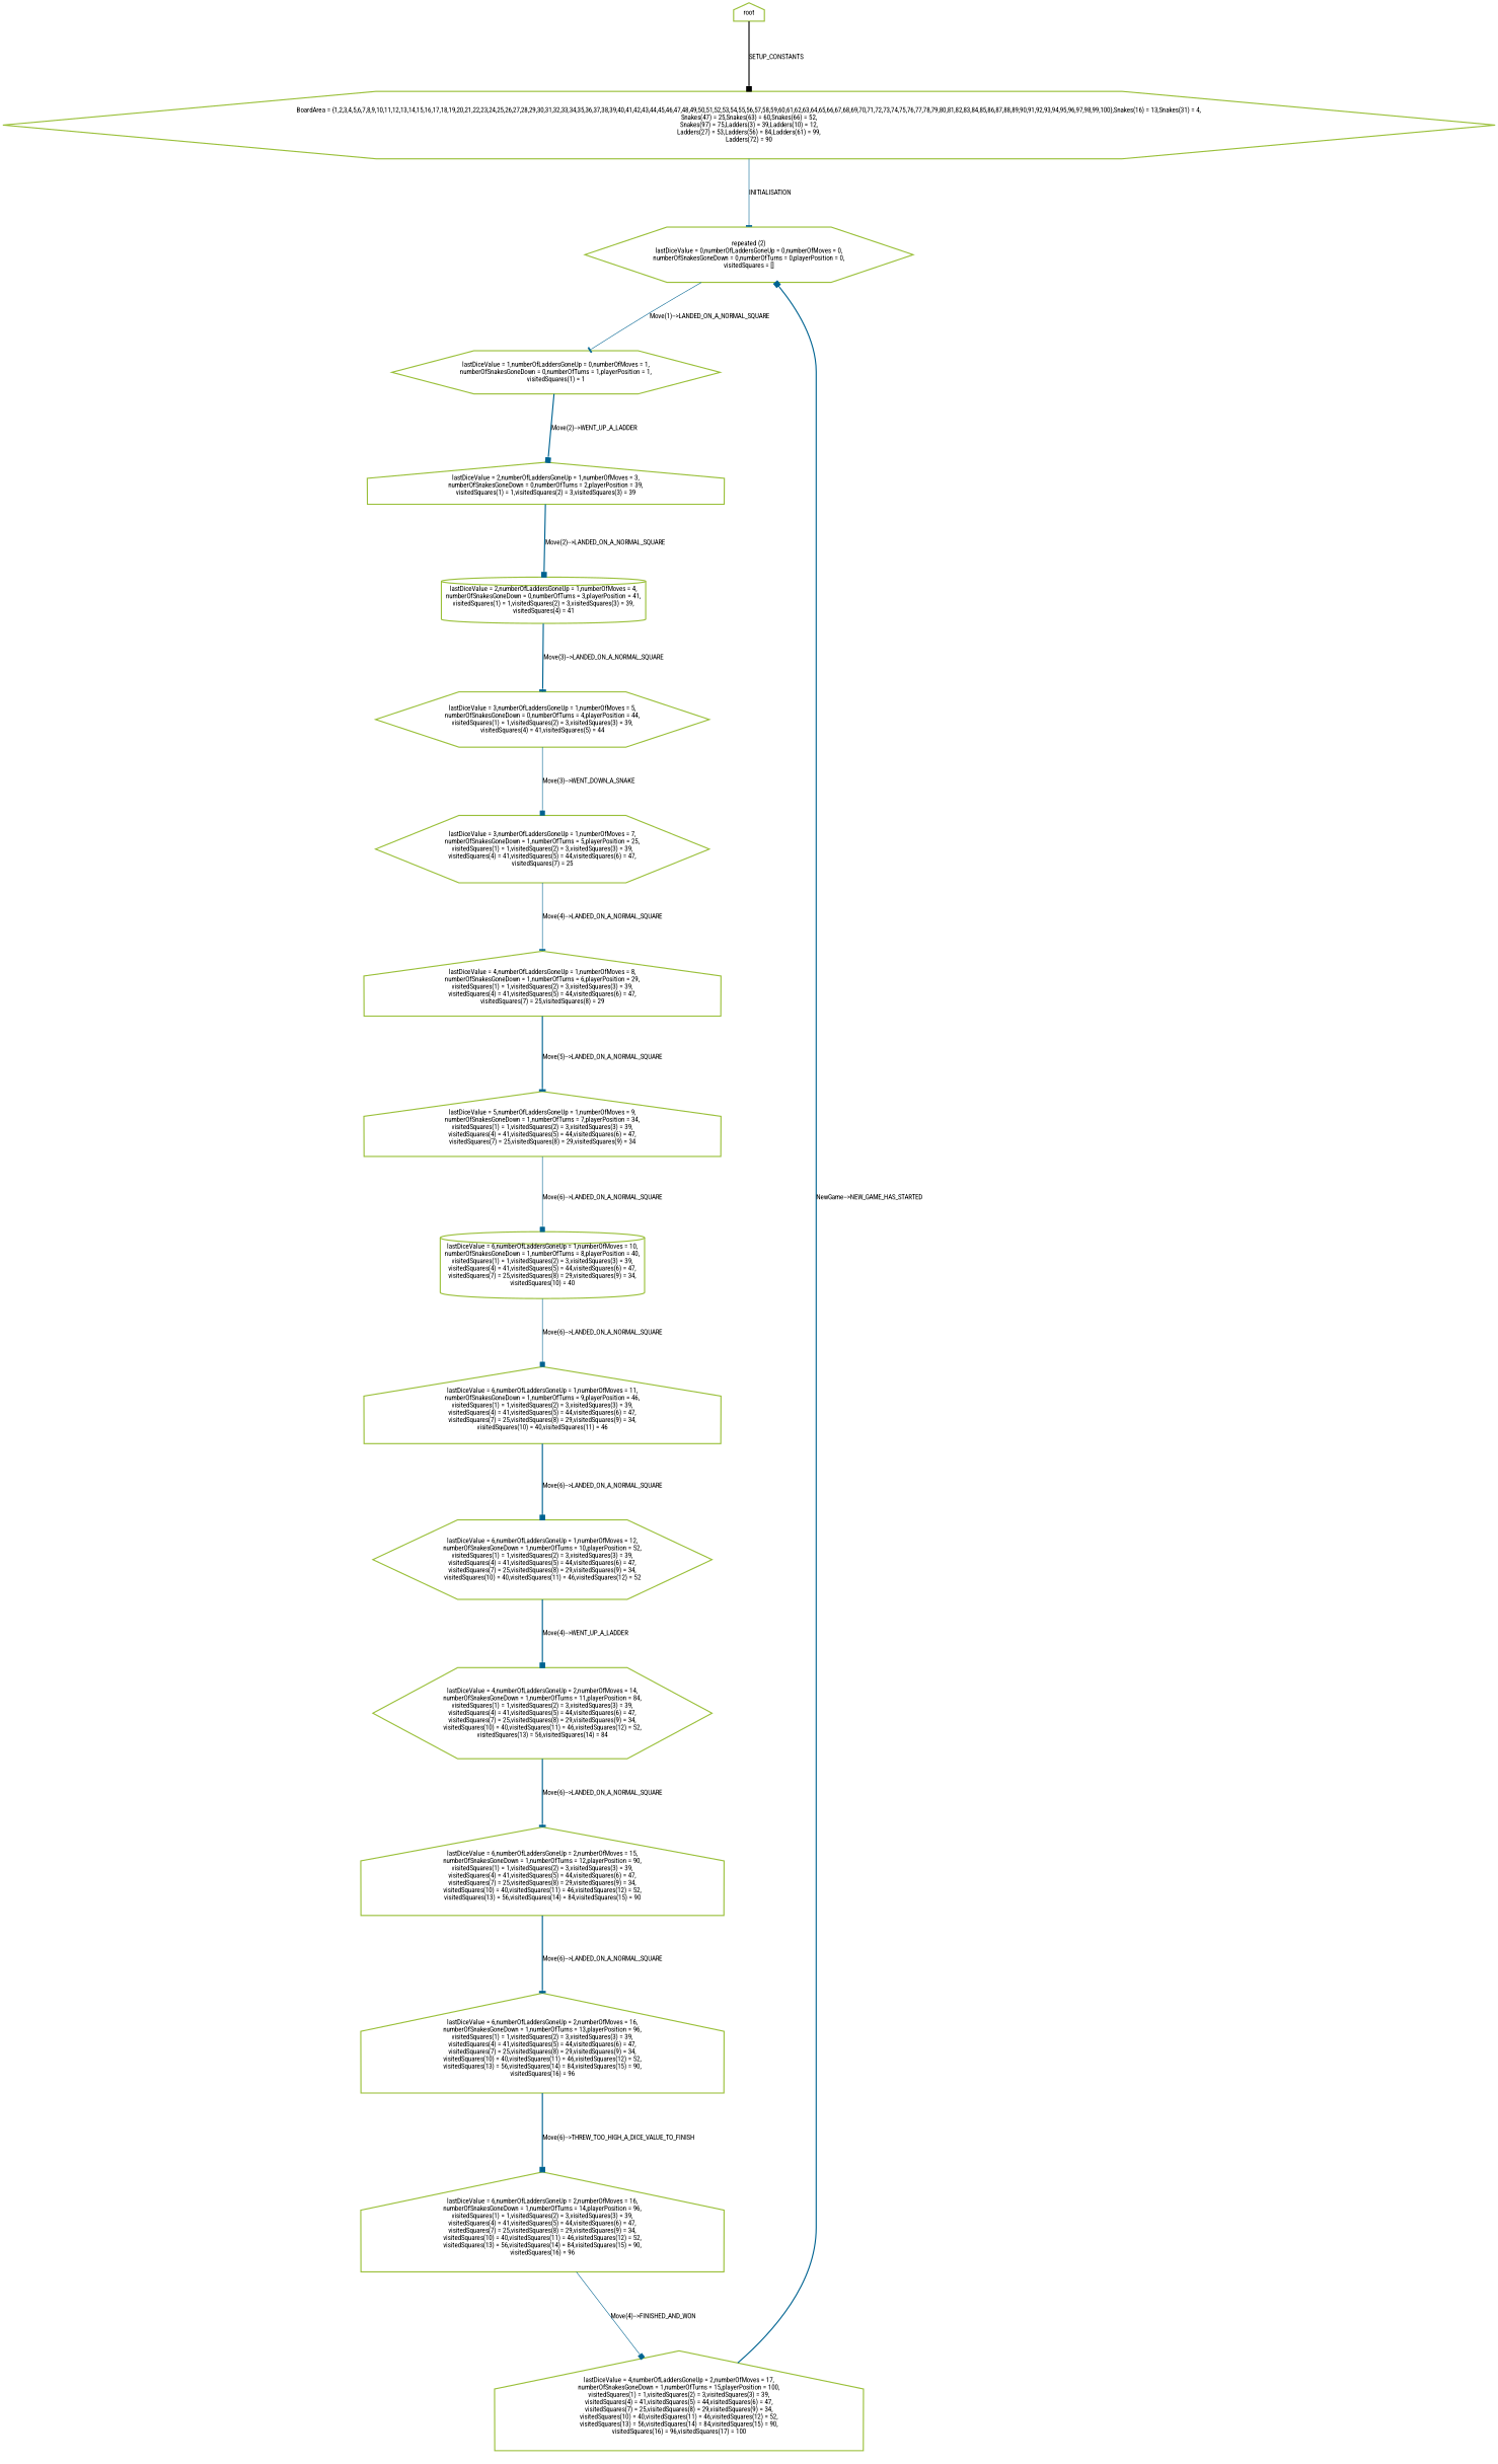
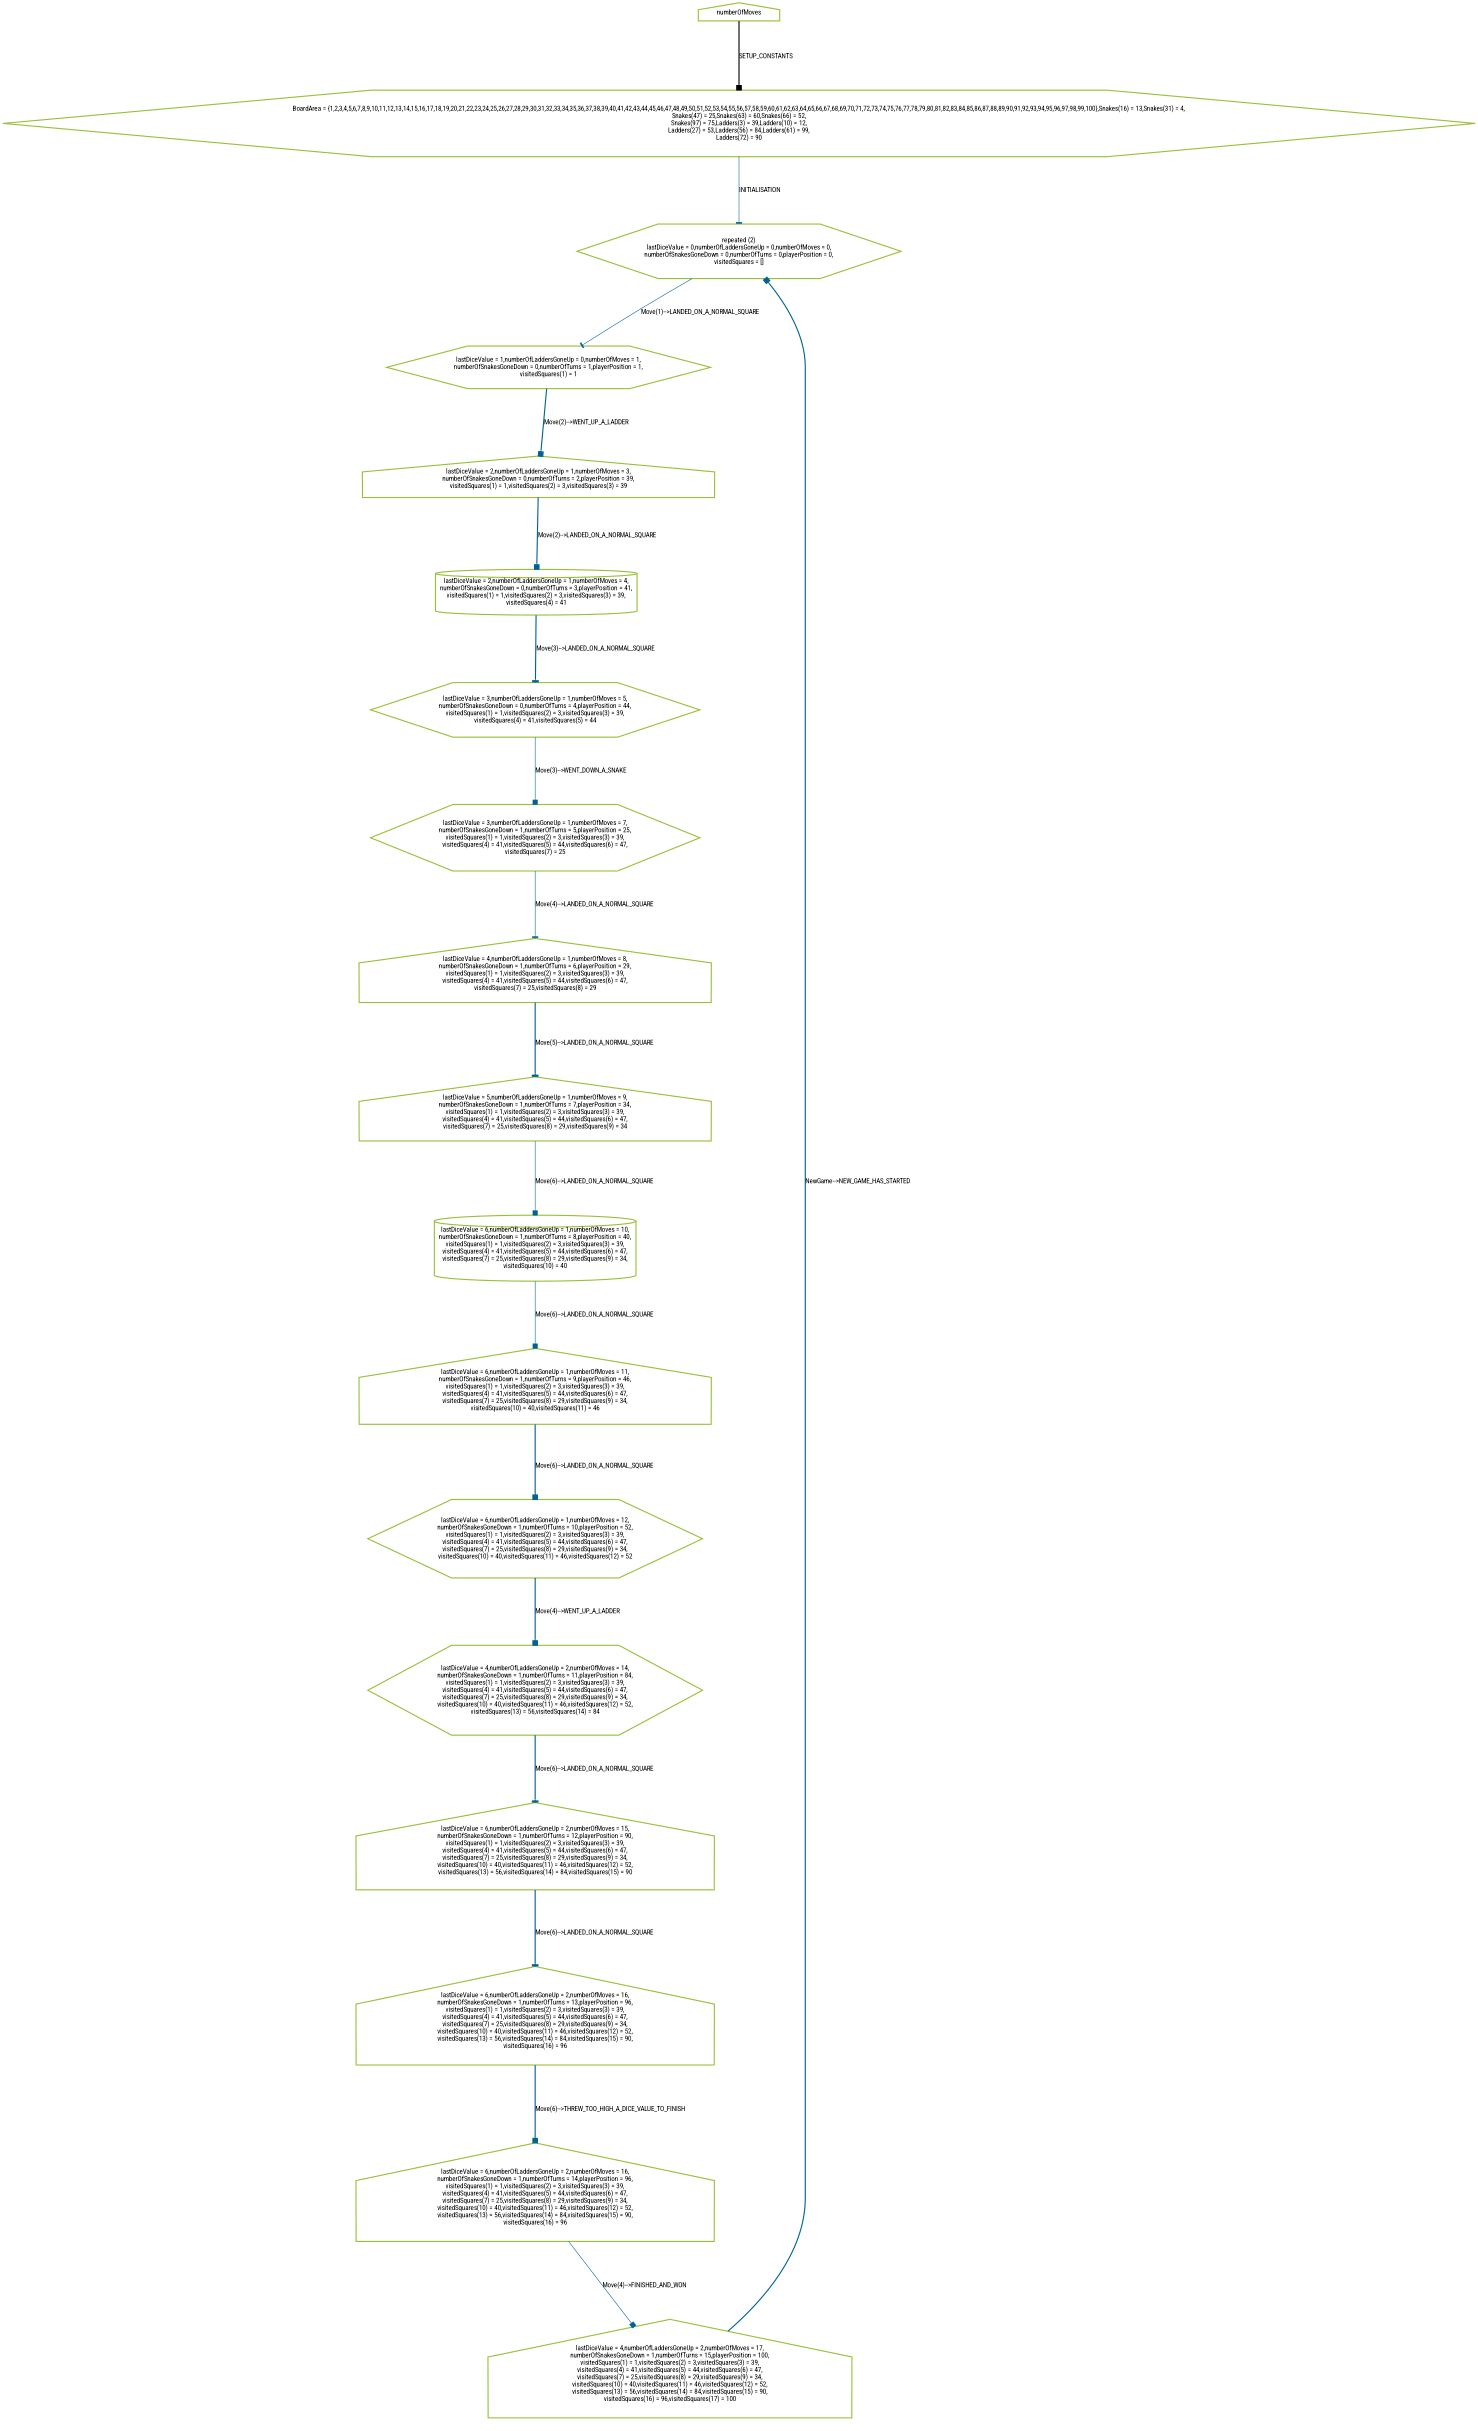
  digraph {
    nodesep=1.5
    ranksep=1.5
    fontname="Roboto Condensed"
    node [color="#99BF38" fontsize=12 penwidth=2 shape=house fontname="Roboto Condensed"]
    edge [color="#006391" fontsize=12 style=bold arrowhead=box fontname="Roboto Condensed"]
    n1 [label="BoardArea = \{1,2,3,4,5,6,7,8,9,10,11,12,13,14,15,16,17,18,19,20,21,22,23,24,25,26,27,28,29,30,31,32,33,34,35,36,37,38,39,40,41,42,43,44,45,46,47,48,49,50,51,52,53,54,55,56,57,58,59,60,61,62,63,64,65,66,67,68,69,70,71,72,73,74,75,76,77,78,79,80,81,82,83,84,85,86,87,88,89,90,91,92,93,94,95,96,97,98,99,100\},Snakes(16) = 13,Snakes(31) = 4,\nSnakes(47) = 25,Snakes(63) = 60,Snakes(66) = 52,\nSnakes(97) = 75,Ladders(3) = 39,Ladders(10) = 12,\nLadders(27) = 53,Ladders(56) = 84,Ladders(61) = 99,\nLadders(72) = 90" shape=hexagon]
    n2 [label="repeated (2)\nlastDiceValue = 0,numberOfLaddersGoneUp = 0,numberOfMoves = 0,\nnumberOfSnakesGoneDown = 0,numberOfTurns = 0,playerPosition = 0,\nvisitedSquares = []" shape=hexagon]
    n3 [label="lastDiceValue = 1,numberOfLaddersGoneUp = 0,numberOfMoves = 1,\nnumberOfSnakesGoneDown = 0,numberOfTurns = 1,playerPosition = 1,\nvisitedSquares(1) = 1" shape=hexagon]
    n4 [label="lastDiceValue = 2,numberOfLaddersGoneUp = 1,numberOfMoves = 3,\nnumberOfSnakesGoneDown = 0,numberOfTurns = 2,playerPosition = 39,\nvisitedSquares(1) = 1,visitedSquares(2) = 3,visitedSquares(3) = 39"]
    n5 [label="lastDiceValue = 2,numberOfLaddersGoneUp = 1,numberOfMoves = 4,\nnumberOfSnakesGoneDown = 0,numberOfTurns = 3,playerPosition = 41,\nvisitedSquares(1) = 1,visitedSquares(2) = 3,visitedSquares(3) = 39,\nvisitedSquares(4) = 41" shape=cylinder]
    n6 [label="lastDiceValue = 3,numberOfLaddersGoneUp = 1,numberOfMoves = 5,\nnumberOfSnakesGoneDown = 0,numberOfTurns = 4,playerPosition = 44,\nvisitedSquares(1) = 1,visitedSquares(2) = 3,visitedSquares(3) = 39,\nvisitedSquares(4) = 41,visitedSquares(5) = 44" shape=hexagon]
    n7 [label="lastDiceValue = 3,numberOfLaddersGoneUp = 1,numberOfMoves = 7,\nnumberOfSnakesGoneDown = 1,numberOfTurns = 5,playerPosition = 25,\nvisitedSquares(1) = 1,visitedSquares(2) = 3,visitedSquares(3) = 39,\nvisitedSquares(4) = 41,visitedSquares(5) = 44,visitedSquares(6) = 47,\nvisitedSquares(7) = 25" shape=hexagon]
    n8 [label="lastDiceValue = 4,numberOfLaddersGoneUp = 1,numberOfMoves = 8,\nnumberOfSnakesGoneDown = 1,numberOfTurns = 6,playerPosition = 29,\nvisitedSquares(1) = 1,visitedSquares(2) = 3,visitedSquares(3) = 39,\nvisitedSquares(4) = 41,visitedSquares(5) = 44,visitedSquares(6) = 47,\nvisitedSquares(7) = 25,visitedSquares(8) = 29"]
    n9 [label="lastDiceValue = 5,numberOfLaddersGoneUp = 1,numberOfMoves = 9,\nnumberOfSnakesGoneDown = 1,numberOfTurns = 7,playerPosition = 34,\nvisitedSquares(1) = 1,visitedSquares(2) = 3,visitedSquares(3) = 39,\nvisitedSquares(4) = 41,visitedSquares(5) = 44,visitedSquares(6) = 47,\nvisitedSquares(7) = 25,visitedSquares(8) = 29,visitedSquares(9) = 34"]
    n10 [label="lastDiceValue = 6,numberOfLaddersGoneUp = 1,numberOfMoves = 10,\nnumberOfSnakesGoneDown = 1,numberOfTurns = 8,playerPosition = 40,\nvisitedSquares(1) = 1,visitedSquares(2) = 3,visitedSquares(3) = 39,\nvisitedSquares(4) = 41,visitedSquares(5) = 44,visitedSquares(6) = 47,\nvisitedSquares(7) = 25,visitedSquares(8) = 29,visitedSquares(9) = 34,\nvisitedSquares(10) = 40" shape=cylinder]
    n11 [label="lastDiceValue = 6,numberOfLaddersGoneUp = 1,numberOfMoves = 11,\nnumberOfSnakesGoneDown = 1,numberOfTurns = 9,playerPosition = 46,\nvisitedSquares(1) = 1,visitedSquares(2) = 3,visitedSquares(3) = 39,\nvisitedSquares(4) = 41,visitedSquares(5) = 44,visitedSquares(6) = 47,\nvisitedSquares(7) = 25,visitedSquares(8) = 29,visitedSquares(9) = 34,\nvisitedSquares(10) = 40,visitedSquares(11) = 46"]
    n12 [label="lastDiceValue = 6,numberOfLaddersGoneUp = 1,numberOfMoves = 12,\nnumberOfSnakesGoneDown = 1,numberOfTurns = 10,playerPosition = 52,\nvisitedSquares(1) = 1,visitedSquares(2) = 3,visitedSquares(3) = 39,\nvisitedSquares(4) = 41,visitedSquares(5) = 44,visitedSquares(6) = 47,\nvisitedSquares(7) = 25,visitedSquares(8) = 29,visitedSquares(9) = 34,\nvisitedSquares(10) = 40,visitedSquares(11) = 46,visitedSquares(12) = 52" shape=hexagon]
    n13 [label="lastDiceValue = 4,numberOfLaddersGoneUp = 2,numberOfMoves = 14,\nnumberOfSnakesGoneDown = 1,numberOfTurns = 11,playerPosition = 84,\nvisitedSquares(1) = 1,visitedSquares(2) = 3,visitedSquares(3) = 39,\nvisitedSquares(4) = 41,visitedSquares(5) = 44,visitedSquares(6) = 47,\nvisitedSquares(7) = 25,visitedSquares(8) = 29,visitedSquares(9) = 34,\nvisitedSquares(10) = 40,visitedSquares(11) = 46,visitedSquares(12) = 52,\nvisitedSquares(13) = 56,visitedSquares(14) = 84" shape=hexagon]
    n14 [label="lastDiceValue = 6,numberOfLaddersGoneUp = 2,numberOfMoves = 15,\nnumberOfSnakesGoneDown = 1,numberOfTurns = 12,playerPosition = 90,\nvisitedSquares(1) = 1,visitedSquares(2) = 3,visitedSquares(3) = 39,\nvisitedSquares(4) = 41,visitedSquares(5) = 44,visitedSquares(6) = 47,\nvisitedSquares(7) = 25,visitedSquares(8) = 29,visitedSquares(9) = 34,\nvisitedSquares(10) = 40,visitedSquares(11) = 46,visitedSquares(12) = 52,\nvisitedSquares(13) = 56,visitedSquares(14) = 84,visitedSquares(15) = 90"]
    n15 [label="lastDiceValue = 6,numberOfLaddersGoneUp = 2,numberOfMoves = 16,\nnumberOfSnakesGoneDown = 1,numberOfTurns = 13,playerPosition = 96,\nvisitedSquares(1) = 1,visitedSquares(2) = 3,visitedSquares(3) = 39,\nvisitedSquares(4) = 41,visitedSquares(5) = 44,visitedSquares(6) = 47,\nvisitedSquares(7) = 25,visitedSquares(8) = 29,visitedSquares(9) = 34,\nvisitedSquares(10) = 40,visitedSquares(11) = 46,visitedSquares(12) = 52,\nvisitedSquares(13) = 56,visitedSquares(14) = 84,visitedSquares(15) = 90,\nvisitedSquares(16) = 96"]
    n16 [label="lastDiceValue = 6,numberOfLaddersGoneUp = 2,numberOfMoves = 16,\nnumberOfSnakesGoneDown = 1,numberOfTurns = 14,playerPosition = 96,\nvisitedSquares(1) = 1,visitedSquares(2) = 3,visitedSquares(3) = 39,\nvisitedSquares(4) = 41,visitedSquares(5) = 44,visitedSquares(6) = 47,\nvisitedSquares(7) = 25,visitedSquares(8) = 29,visitedSquares(9) = 34,\nvisitedSquares(10) = 40,visitedSquares(11) = 46,visitedSquares(12) = 52,\nvisitedSquares(13) = 56,visitedSquares(14) = 84,visitedSquares(15) = 90,\nvisitedSquares(16) = 96"]
    n17 [label="lastDiceValue = 4,numberOfLaddersGoneUp = 2,numberOfMoves = 17,\nnumberOfSnakesGoneDown = 1,numberOfTurns = 15,playerPosition = 100,\nvisitedSquares(1) = 1,visitedSquares(2) = 3,visitedSquares(3) = 39,\nvisitedSquares(4) = 41,visitedSquares(5) = 44,visitedSquares(6) = 47,\nvisitedSquares(7) = 25,visitedSquares(8) = 29,visitedSquares(9) = 34,\nvisitedSquares(10) = 40,visitedSquares(11) = 46,visitedSquares(12) = 52,\nvisitedSquares(13) = 56,visitedSquares(14) = 84,visitedSquares(15) = 90,\nvisitedSquares(16) = 96,visitedSquares(17) = 100"]
-   n18 [label=root]
+   n18 [label=numberOfMoves]
    n1 -> n2 [label=INITIALISATION style=solid arrowhead=tee]
    n2 -> n3 [label="Move(1)--\>LANDED_ON_A_NORMAL_SQUARE" style=solid arrowhead=tee]
    n3 -> n4 [label="Move(2)--\>WENT_UP_A_LADDER"]
    n4 -> n5 [label="Move(2)--\>LANDED_ON_A_NORMAL_SQUARE"]
    n5 -> n6 [label="Move(3)--\>LANDED_ON_A_NORMAL_SQUARE" arrowhead=tee]
    n6 -> n7 [label="Move(3)--\>WENT_DOWN_A_SNAKE" style=solid]
    n7 -> n8 [label="Move(4)--\>LANDED_ON_A_NORMAL_SQUARE" style=solid arrowhead=tee]
    n8 -> n9 [label="Move(5)--\>LANDED_ON_A_NORMAL_SQUARE" arrowhead=tee]
    n9 -> n10 [label="Move(6)--\>LANDED_ON_A_NORMAL_SQUARE" style=solid]
    n10 -> n11 [label="Move(6)--\>LANDED_ON_A_NORMAL_SQUARE" style=solid]
    n11 -> n12 [label="Move(6)--\>LANDED_ON_A_NORMAL_SQUARE"]
    n12 -> n13 [label="Move(4)--\>WENT_UP_A_LADDER"]
    n13 -> n14 [label="Move(6)--\>LANDED_ON_A_NORMAL_SQUARE" arrowhead=tee]
    n14 -> n15 [label="Move(6)--\>LANDED_ON_A_NORMAL_SQUARE" arrowhead=tee]
    n15 -> n16 [label="Move(6)--\>THREW_TOO_HIGH_A_DICE_VALUE_TO_FINISH"]
    n16 -> n17 [label="Move(4)--\>FINISHED_AND_WON" style=solid]
    n17 -> n2 [label="NewGame--\>NEW_GAME_HAS_STARTED"]
    n18 -> n1 [color=black label=SETUP_CONSTANTS]
  }
